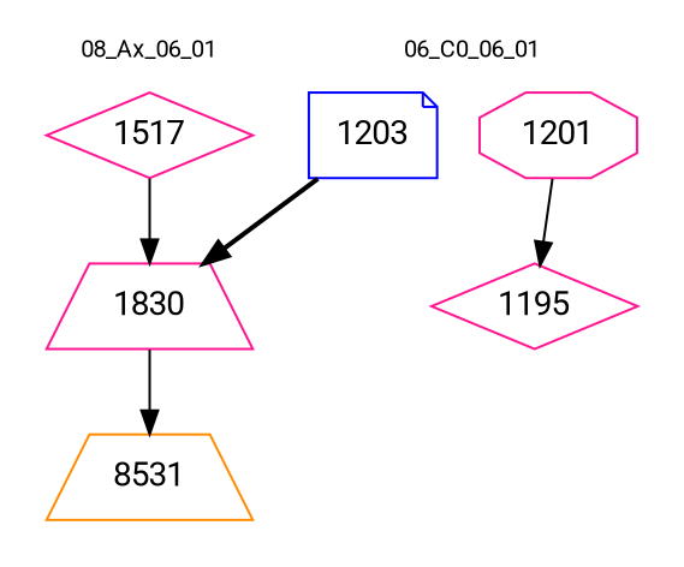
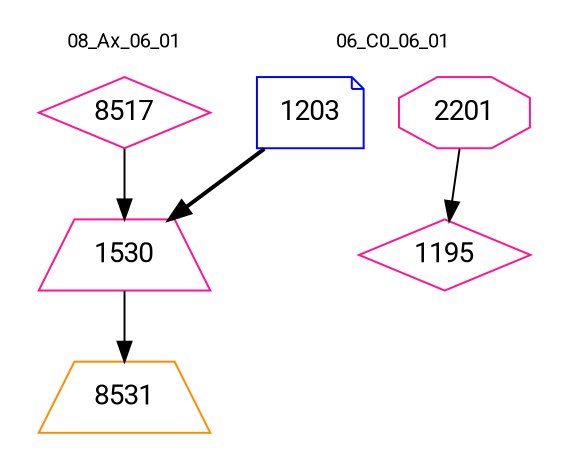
  digraph {
    fontname=Roboto
    node [color=deeppink fontname=Roboto shape=diamond]
    edge [color=black fontname=Roboto style=solid]
-   n1 [label=1517]
-   n2 [label=1830 shape=trapezium]
+   n1 [label=8517]
+   n2 [label=1530 shape=trapezium]
    n3 [color=darkorange label=8531 shape=trapezium]
    n4 [color=blue label=1203 shape=note]
-   n5 [label=1201 shape=octagon]
+   n5 [label=2201 shape=octagon]
    n6 [label=1195]
    subgraph cluster_1 {
      color=white
      fontsize=10
      label="08_Ax_06_01"
      n1
      n2
      n3
    }
    subgraph cluster_2 {
      color=white
      fontsize=10
      label="06_C0_06_01"
      n4
      n5
      n6
    }
    n1 -> n2
    n2 -> n3
    n4 -> n2 [style=bold]
    n5 -> n6
  }
